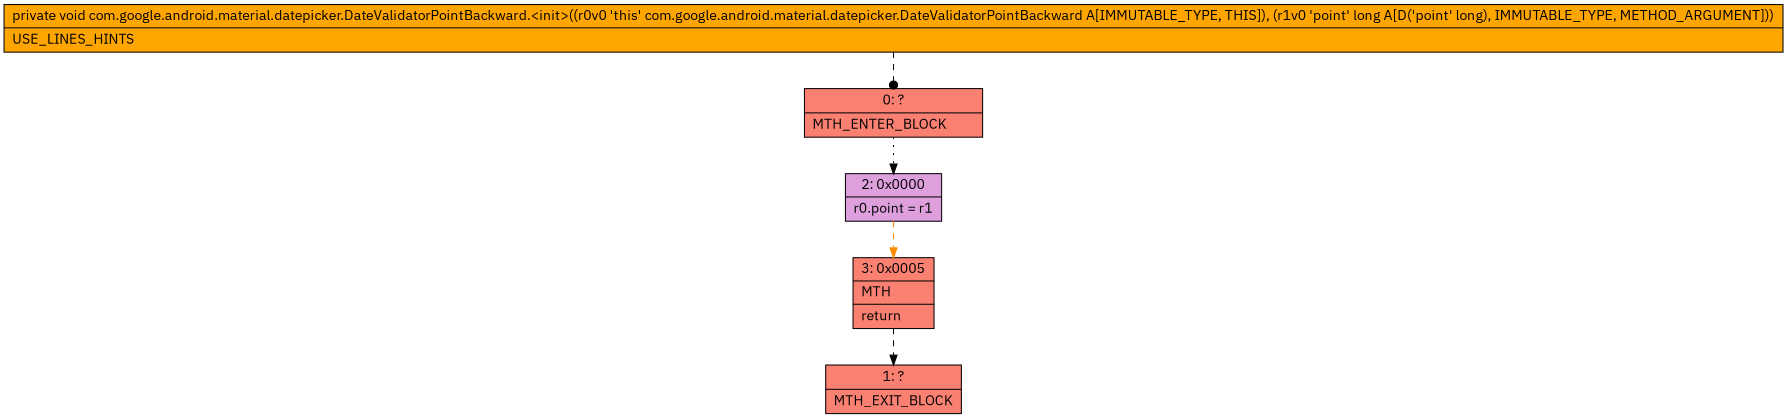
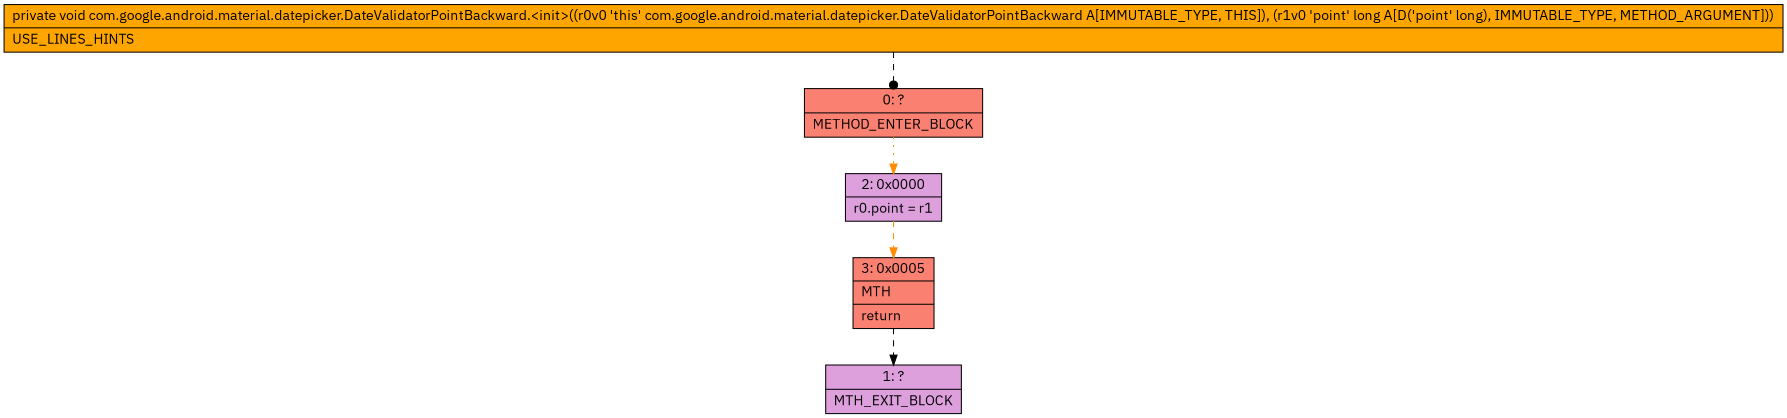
  digraph {
    fontname="IBM Plex Sans"
    node [fillcolor=salmon fontname="IBM Plex Sans" shape=record style=filled]
    edge [arrowhead=normal color=darkorange fontname="IBM Plex Sans" style=dashed]
-   n1 [label="{0\:\ ?|MTH_ENTER_BLOCK\l}"]
+   n1 [label="{0\:\ ?|METHOD_ENTER_BLOCK\l}"]
    n2 [fillcolor=plum label="{2\:\ 0x0000|r0.point = r1\l}"]
    n3 [label="{3\:\ 0x0005|MTH\l|return\l}"]
-   n4 [label="{1\:\ ?|MTH_EXIT_BLOCK\l}"]
+   n4 [fillcolor=plum label="{1\:\ ?|MTH_EXIT_BLOCK\l}"]
    n5 [fillcolor=orange label="{private void com.google.android.material.datepicker.DateValidatorPointBackward.\<init\>((r0v0 'this' com.google.android.material.datepicker.DateValidatorPointBackward A[IMMUTABLE_TYPE, THIS]), (r1v0 'point' long A[D('point' long), IMMUTABLE_TYPE, METHOD_ARGUMENT]))  | USE_LINES_HINTS\l}"]
-   n1 -> n2 [color=black style=dotted]
+   n1 -> n2 [style=dotted]
    n2 -> n3
    n3 -> n4 [color=black]
    n5 -> n1 [arrowhead=dot color=black]
  }
